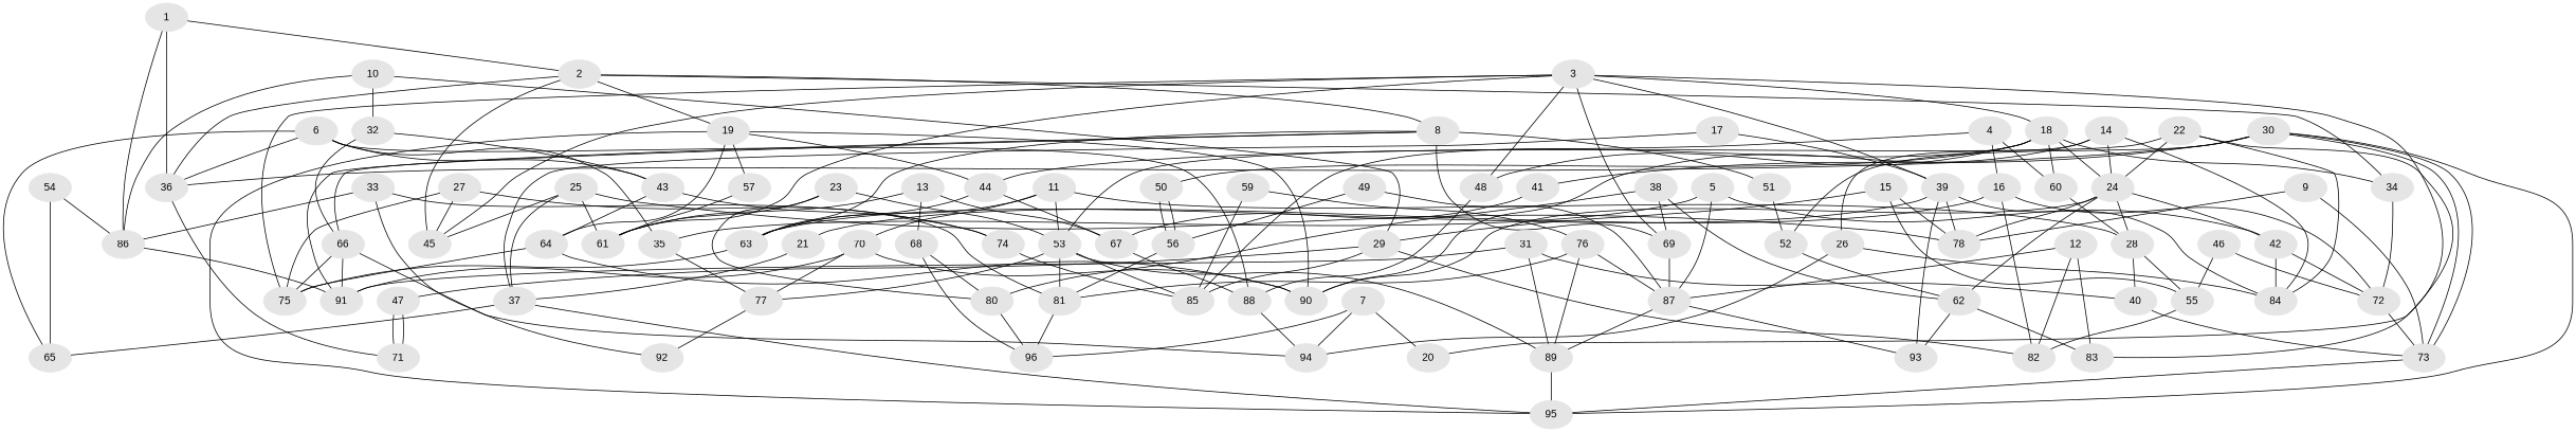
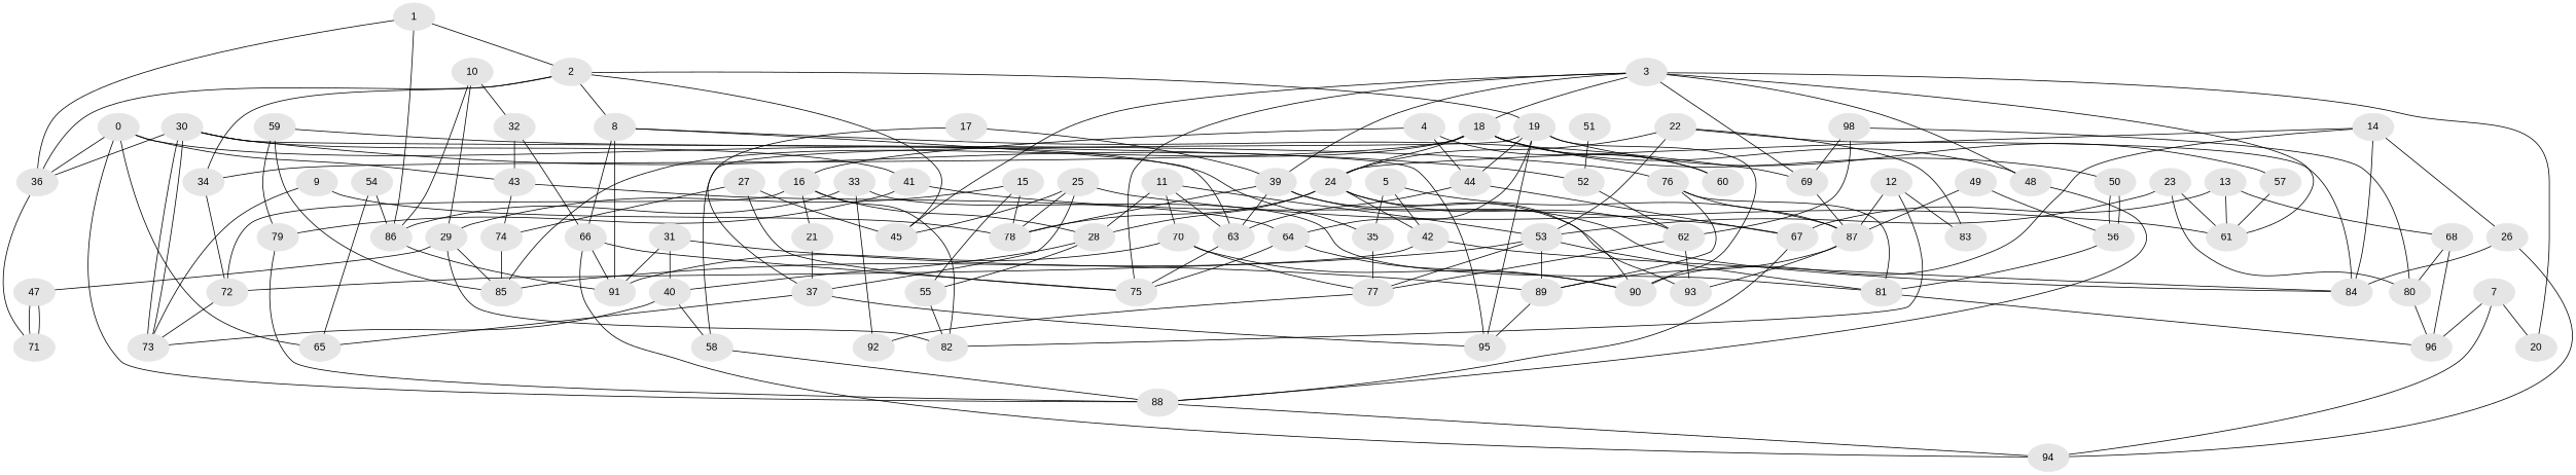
  graph {
    fontname="Liberation Sans"
    node [color=gray90 fontname="Liberation Sans" style=filled]
    edge [fontname="Liberation Sans"]
    1
    2
    36
    86
    8
    19
    34
    45
    71
    91
    69
    51
    63
    66
    44
    90
    57
+   58
    64
    95
    72
    3
    18
    20
    39
    48
    61
    75
    60
    24
    50
    85
    78
    84
    93
    88
    87
    4
    16
    28
    82
    21
    67
    5
    35
    42
    77
    89
-   6
+   6 [label=0]
    43
    65
    74
    94
    7
    96
    52
    9
    73
    10
    29
    32
    47
    11
    53
    70
    55
    40
    81
    12
    83
    13
    68
    80
    14
    26
    62
    15
    37
    17
    56
    22
    23
    25
    27
    30
    41
+   79
    31
    33
    92
-   38
-   46
+   38 [label=98]
    49
    54
    59
    76
    1 -- 2
    1 -- 36
    1 -- 86
    2 -- 36
    2 -- 8
    2 -- 19
    2 -- 34
    2 -- 45
    36 -- 71
    86 -- 91
    8 -- 91
    8 -- 69
-   8 -- 51
    8 -- 63
    8 -- 66
    19 -- 44
    19 -- 90
    19 -- 57
+   19 -- 58
    19 -- 64
    19 -- 95
    34 -- 72
    69 -- 87
    51 -- 52
    63 -- 75
    66 -- 91
    66 -- 75
    66 -- 94
    44 -- 63
    44 -- 67
    57 -- 61
+   58 -- 88
    64 -- 90
    64 -- 75
    72 -- 73
    3 -- 45
    3 -- 69
    3 -- 18
    3 -- 20
    3 -- 39
    3 -- 48
    3 -- 61
    3 -- 75
    18 -- 34
    18 -- 48
    18 -- 60
    18 -- 24
    18 -- 50
    18 -- 85
    39 -- 63
    39 -- 78
    39 -- 84
    39 -- 93
    48 -- 88
    24 -- 90
    24 -- 78
    24 -- 28
    24 -- 42
    24 -- 62
    50 -- 56
    50 -- 56
    88 -- 94
    87 -- 93
    87 -- 89
    4 -- 44
    4 -- 60
    4 -- 16
    16 -- 72
-   60 -- 28
+   16 -- 28
    16 -- 82
    16 -- 21
    28 -- 55
    28 -- 40
    21 -- 37
    67 -- 88
    5 -- 87
    5 -- 35
    5 -- 42
    35 -- 77
    42 -- 72
    42 -- 84
    77 -- 92
    89 -- 95
    6 -- 36
    6 -- 88
    6 -- 35
    6 -- 43
    6 -- 65
    43 -- 64
    43 -- 74
    74 -- 85
    7 -- 20
    7 -- 94
    7 -- 96
    52 -- 62
    9 -- 78
    9 -- 73
-   73 -- 95
    10 -- 86
    10 -- 29
    10 -- 32
    29 -- 85
    29 -- 82
    29 -- 47
    32 -- 66
    32 -- 43
    47 -- 71
    47 -- 71
    11 -- 63
    11 -- 28
    11 -- 53
    11 -- 70
    53 -- 85
    53 -- 77
    53 -- 89
    53 -- 81
    70 -- 91
    70 -- 90
    70 -- 77
    55 -- 82
+   40 -- 58
    40 -- 73
    81 -- 96
    12 -- 87
    12 -- 82
    12 -- 83
    13 -- 61
    13 -- 67
    13 -- 68
    68 -- 96
    68 -- 80
    80 -- 96
    14 -- 90
    14 -- 24
    14 -- 84
    14 -- 26
    26 -- 84
    26 -- 94
    62 -- 93
-   62 -- 83
+   62 -- 77
    15 -- 78
    15 -- 29
    15 -- 55
    37 -- 95
    37 -- 65
    17 -- 39
    17 -- 37
    56 -- 81
    22 -- 24
    22 -- 84
    22 -- 53
    22 -- 83
    23 -- 61
    23 -- 53
    23 -- 80
    25 -- 45
    25 -- 61
    25 -- 78
    25 -- 37
    27 -- 45
    27 -- 75
    27 -- 74
    30 -- 36
    30 -- 95
    30 -- 52
    30 -- 73
    30 -- 73
    30 -- 41
    41 -- 67
+   41 -- 79
+   79 -- 88
    31 -- 91
    31 -- 89
    31 -- 40
    33 -- 86
    33 -- 81
    33 -- 92
    38 -- 69
    38 -- 80
    38 -- 62
-   46 -- 72
-   46 -- 55
    49 -- 87
    49 -- 56
    54 -- 86
    54 -- 65
    59 -- 85
+   59 -- 79
    59 -- 76
    76 -- 87
    76 -- 89
    76 -- 81
  }
